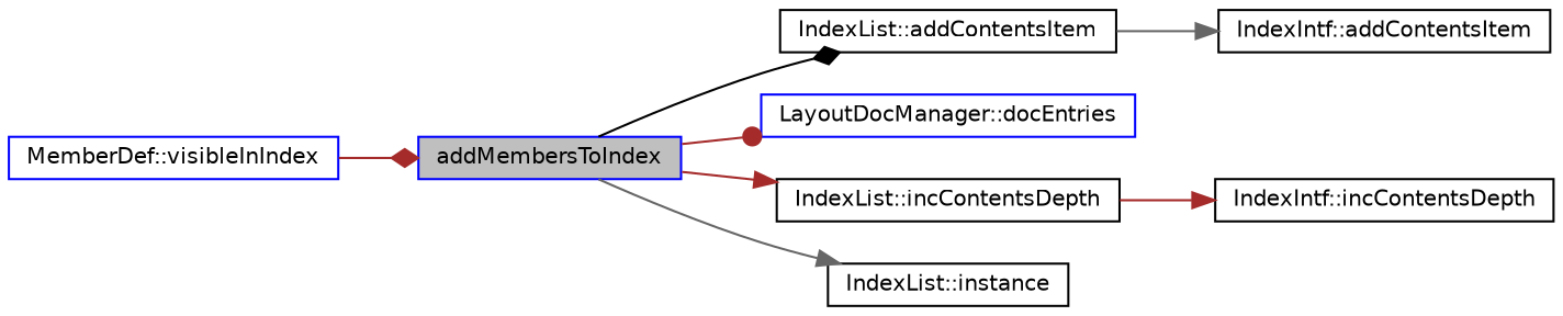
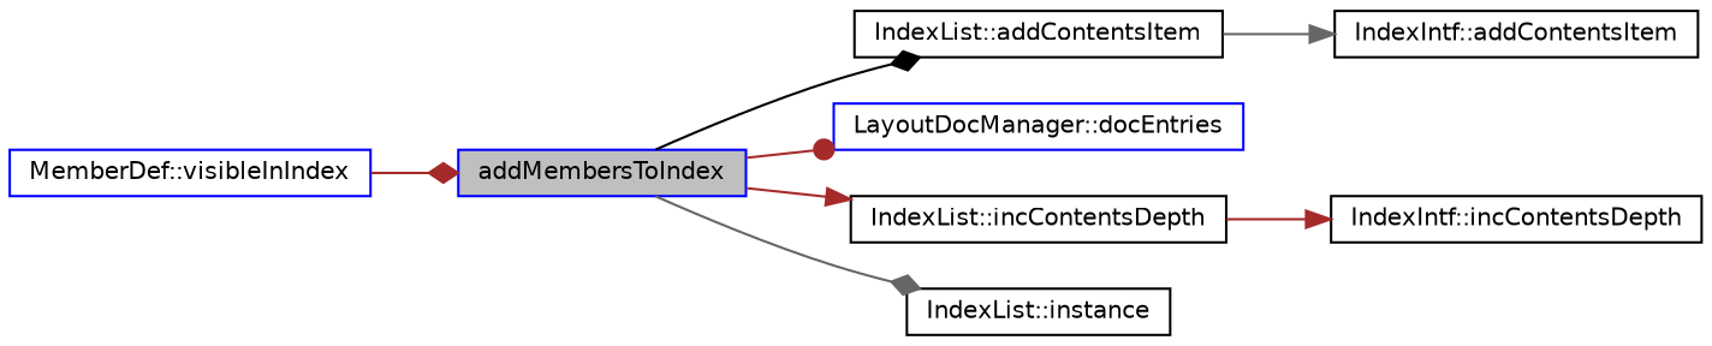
  digraph {
    rankdir=LR
    node [color=black fillcolor=white fontname=Helvetica fontsize=10 shape=record style=filled]
    edge [arrowhead=normal color=brown fontname=Helvetica fontsize=10 labelfontname=Helvetica labelfontsize=10 style=solid]
    n1 [color=blue fillcolor=grey75 fontcolor=black height=0.2 label=addMembersToIndex width=0.4]
    n2 [height=0.2 label="IndexList::addContentsItem" width=0.4]
    n3 [color=blue height=0.2 label="LayoutDocManager::docEntries" width=0.4]
    n4 [height=0.2 label="IndexList::incContentsDepth" width=0.4]
    n5 [height=0.2 label="IndexList::instance" width=0.4]
    n6 [height=0.2 label="IndexIntf::addContentsItem" width=0.4]
    n7 [height=0.2 label="IndexIntf::incContentsDepth" width=0.4]
    n8 [color=blue height=0.2 label="MemberDef::visibleInIndex" width=0.4]
    n1 -> n2 [arrowhead=diamond color=black]
    n1 -> n3 [arrowhead=dot]
    n1 -> n4
-   n1 -> n5 [color=gray40]
+   n1 -> n5 [arrowhead=diamond color=gray40]
    n2 -> n6 [color=gray40]
    n4 -> n7
    n8 -> n1 [arrowhead=diamond]
  }
